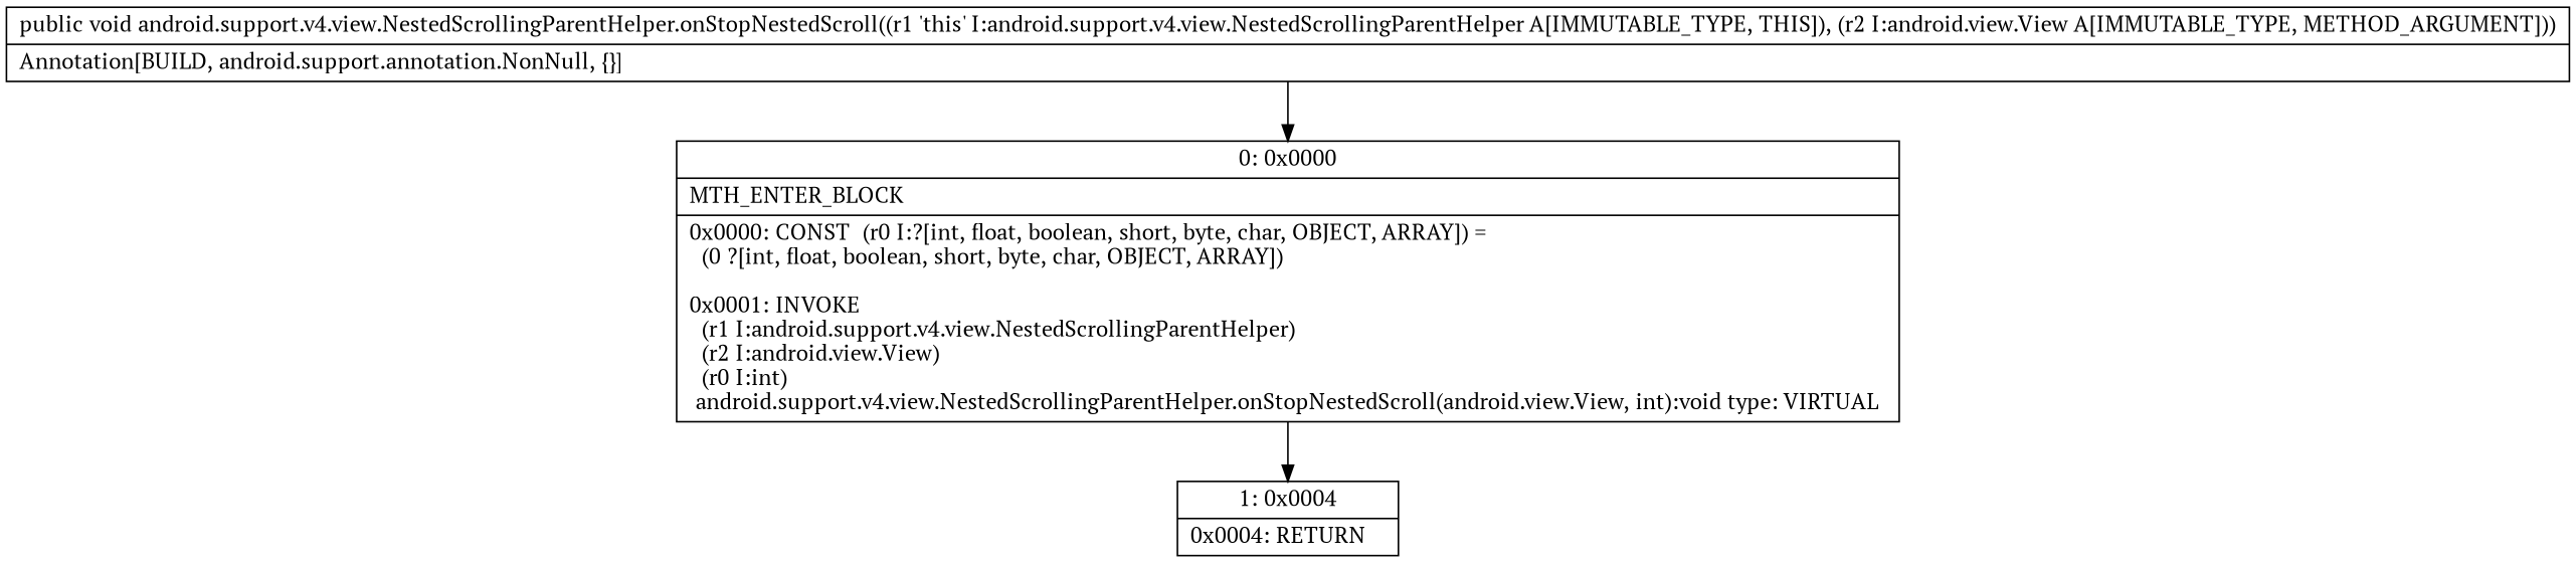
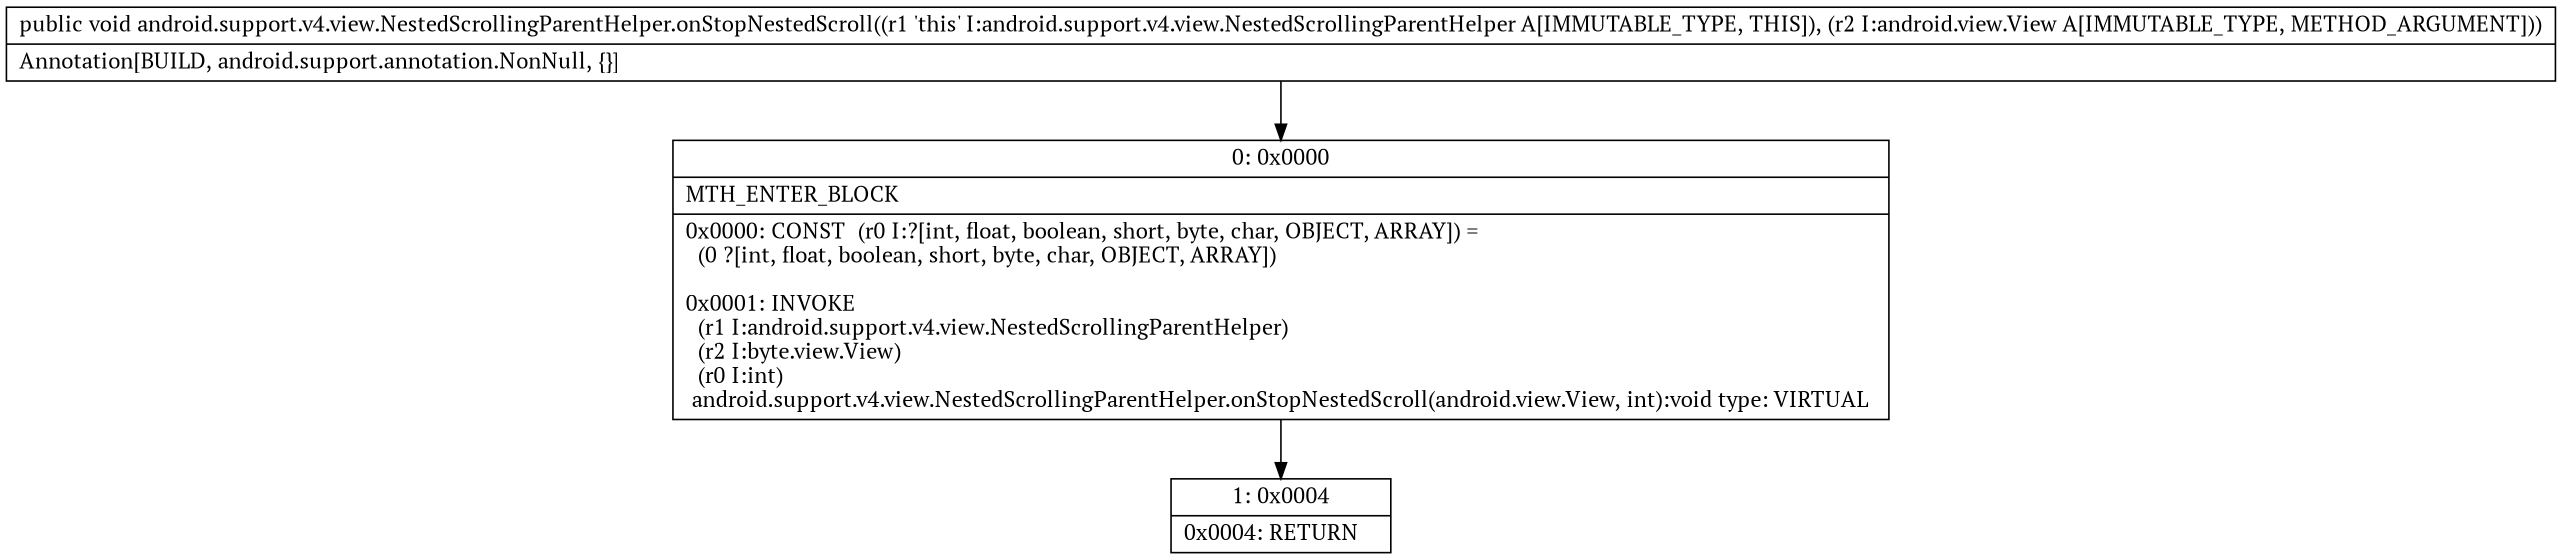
  digraph {
    fontname="PT Serif"
    node [shape=record fontname="PT Serif"]
    edge [fontname="PT Serif"]
-   n1 [label="{0\:\ 0x0000|MTH_ENTER_BLOCK\l|0x0000: CONST  (r0 I:?[int, float, boolean, short, byte, char, OBJECT, ARRAY]) = \l  (0 ?[int, float, boolean, short, byte, char, OBJECT, ARRAY])\l \l0x0001: INVOKE  \l  (r1 I:android.support.v4.view.NestedScrollingParentHelper)\l  (r2 I:android.view.View)\l  (r0 I:int)\l android.support.v4.view.NestedScrollingParentHelper.onStopNestedScroll(android.view.View, int):void type: VIRTUAL \l}"]
+   n1 [label="{0\:\ 0x0000|MTH_ENTER_BLOCK\l|0x0000: CONST  (r0 I:?[int, float, boolean, short, byte, char, OBJECT, ARRAY]) = \l  (0 ?[int, float, boolean, short, byte, char, OBJECT, ARRAY])\l \l0x0001: INVOKE  \l  (r1 I:android.support.v4.view.NestedScrollingParentHelper)\l  (r2 I:byte.view.View)\l  (r0 I:int)\l android.support.v4.view.NestedScrollingParentHelper.onStopNestedScroll(android.view.View, int):void type: VIRTUAL \l}"]
    n2 [label="{1\:\ 0x0004|0x0004: RETURN   \l}"]
    n3 [label="{public void android.support.v4.view.NestedScrollingParentHelper.onStopNestedScroll((r1 'this' I:android.support.v4.view.NestedScrollingParentHelper A[IMMUTABLE_TYPE, THIS]), (r2 I:android.view.View A[IMMUTABLE_TYPE, METHOD_ARGUMENT]))  | Annotation[BUILD, android.support.annotation.NonNull, \{\}]\l}"]
    n1 -> n2
    n3 -> n1
  }
